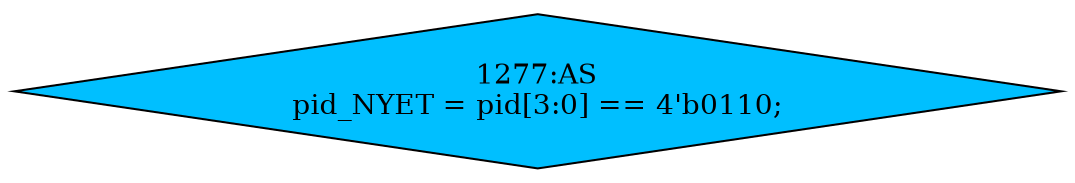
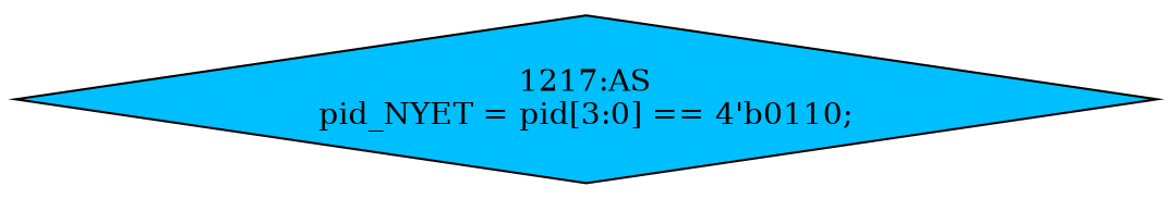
  strict digraph {
    rankdir=LR
-   n1 [ast="<pyverilog.vparser.ast.Assign object at 0x7f0647e4afd0>" def_var="['pid_NYET']" fillcolor=deepskyblue label="1277:AS\npid_NYET = pid[3:0] == 4'b0110;" statements="[]" style=filled typ=Assign use_var="['pid']" shape=diamond]
+   n1 [ast="<pyverilog.vparser.ast.Assign object at 0x7f0647e4afd0>" def_var="['pid_NYET']" fillcolor=deepskyblue label="1217:AS\npid_NYET = pid[3:0] == 4'b0110;" statements="[]" style=filled typ=Assign use_var="['pid']" shape=diamond]
  }
